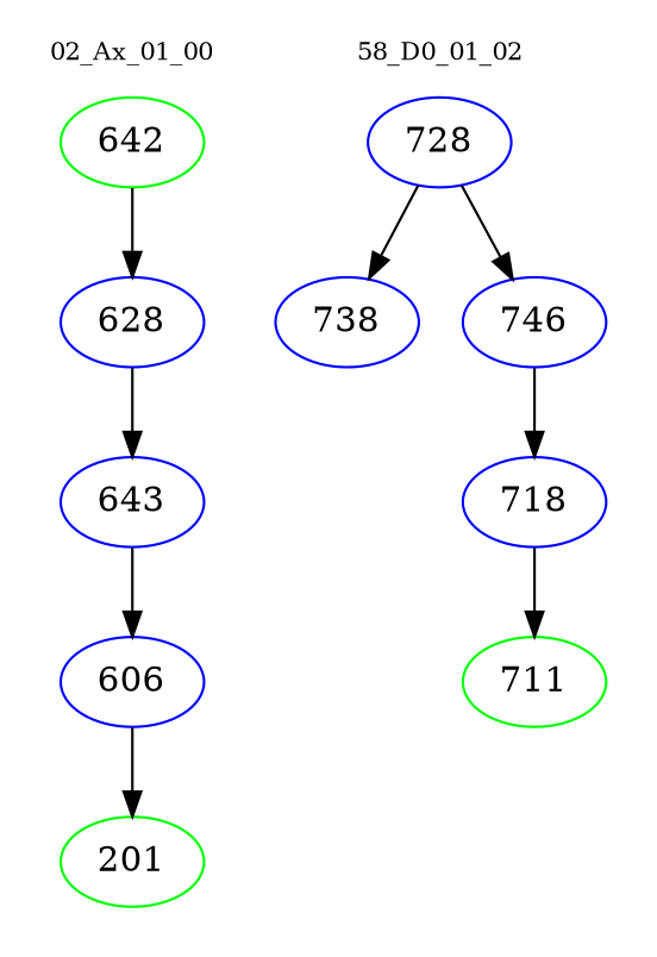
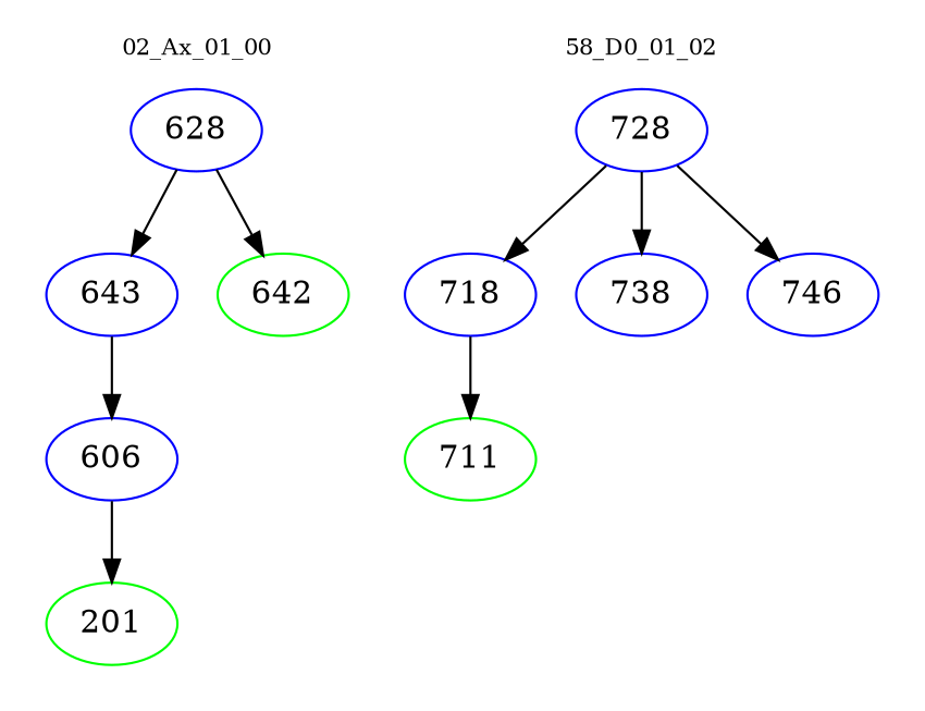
  digraph {
    node [color=blue]
    edge [color=black]
    n1 [label=628]
    n2 [label=606]
    n3 [label=643]
    n4 [color=green label=642]
    n5 [color=green label=201]
    n6 [label=728]
    n7 [label=718]
    n8 [label=738]
    n9 [label=746]
    n10 [color=green label=711]
    subgraph cluster_1 {
      color=white
      fontsize=10
      label="02_Ax_01_00"
      n1
      n2
      n3
      n4
      n5
    }
    subgraph cluster_2 {
      color=white
      fontsize=10
      label="58_D0_01_02"
      n6
      n7
      n8
      n9
      n10
    }
    n1 -> n3
-   n4 -> n1
+   n1 -> n4
    n2 -> n5
    n3 -> n2
-   n9 -> n7
+   n6 -> n7
    n6 -> n8
    n6 -> n9
    n7 -> n10
  }
